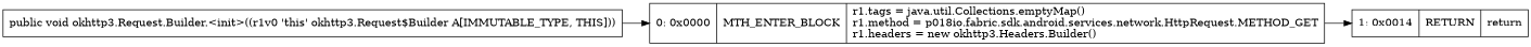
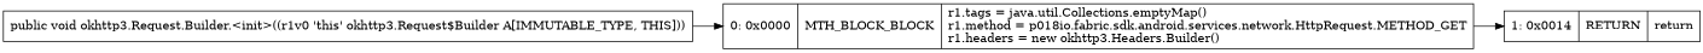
  digraph {
    rankdir=LR
    node [shape=record]
-   n1 [label="{0\:\ 0x0000|MTH_ENTER_BLOCK\l|r1.tags = java.util.Collections.emptyMap()\lr1.method = p018io.fabric.sdk.android.services.network.HttpRequest.METHOD_GET\lr1.headers = new okhttp3.Headers.Builder()\l}"]
+   n1 [label="{0\:\ 0x0000|MTH_BLOCK_BLOCK\l|r1.tags = java.util.Collections.emptyMap()\lr1.method = p018io.fabric.sdk.android.services.network.HttpRequest.METHOD_GET\lr1.headers = new okhttp3.Headers.Builder()\l}"]
    n2 [label="{1\:\ 0x0014|RETURN\l|return\l}"]
    n3 [label="{public void okhttp3.Request.Builder.\<init\>((r1v0 'this' okhttp3.Request$Builder A[IMMUTABLE_TYPE, THIS])) }"]
    n1 -> n2
    n3 -> n1
  }
